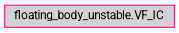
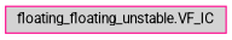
  digraph {
    rankdir=LR
    fontname=Roboto
-   n1 [color=deeppink fillcolor=lightgrey fontname=Roboto fontsize=10 height=0.2 label="floating_body_unstable.VF_IC" shape=record style=filled width=0.4]
+   n1 [color=deeppink fillcolor=lightgrey fontname=Roboto fontsize=10 height=0.2 label="floating_floating_unstable.VF_IC" shape=record style=filled width=0.4]
  }
